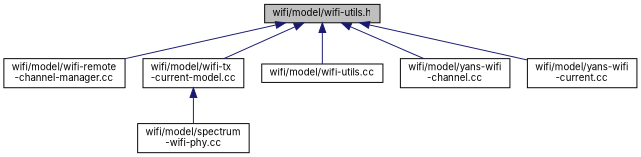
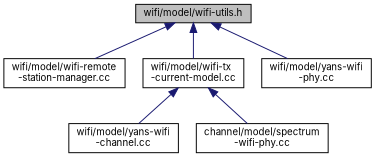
  digraph {
    fontname=Inter
    node [color=black fillcolor=white fontname=Inter fontsize=10 shape=record style=filled]
    edge [color=midnightblue dir=back fontname=Inter fontsize=10 labelfontname=Helvetica labelfontsize=10 style=solid]
    n1 [fillcolor=grey75 fontcolor=black height=0.2 label="wifi/model/wifi-utils.h" width=0.4]
-   n2 [height=0.2 label="wifi/model/wifi-remote\l-channel-manager.cc" width=0.4]
+   n2 [height=0.2 label="wifi/model/wifi-remote\l-station-manager.cc" width=0.4]
    n3 [height=0.2 label="wifi/model/wifi-tx\l-current-model.cc" width=0.4]
-   n4 [height=0.2 label="wifi/model/wifi-utils.cc" width=0.4]
    n5 [height=0.2 label="wifi/model/yans-wifi\l-channel.cc" width=0.4]
-   n6 [height=0.2 label="wifi/model/yans-wifi\l-current.cc" width=0.4]
-   n7 [height=0.2 label="wifi/model/spectrum\l-wifi-phy.cc" width=0.4]
+   n6 [height=0.2 label="wifi/model/yans-wifi\l-phy.cc" width=0.4]
+   n7 [height=0.2 label="channel/model/spectrum\l-wifi-phy.cc" width=0.4]
    n1 -> n2
    n1 -> n3
-   n1 -> n4
-   n1 -> n5
+   n3 -> n5
    n1 -> n6
    n3 -> n7
  }
